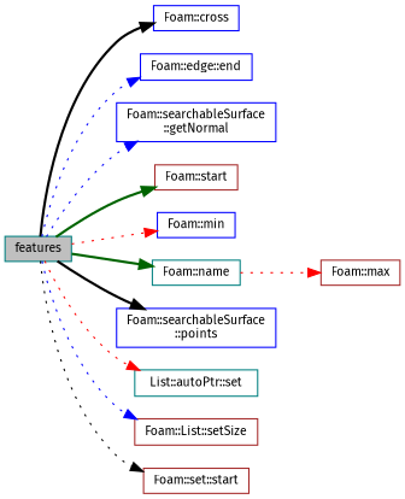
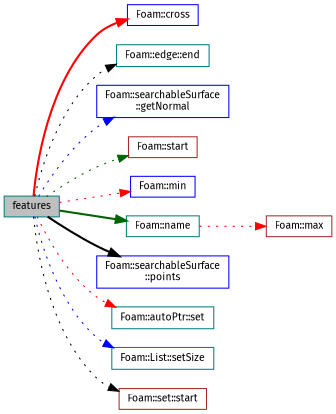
  digraph {
    fontname="Fira Sans"
    rankdir=LR
    node [color=blue fontname="Fira Sans" fontsize=10 shape=record]
    edge [color=red fontname="Fira Sans" fontsize=10 labelfontname=Helvetica labelfontsize=10 style=dotted]
    n1 [color=teal fillcolor=grey75 fontcolor=black height=0.2 label=features style=filled width=0.4]
    n2 [height=0.2 label="Foam::cross" width=0.4]
-   n3 [height=0.2 label="Foam::edge::end" width=0.4]
+   n3 [color=teal height=0.2 label="Foam::edge::end" width=0.4]
    n4 [height=0.2 label="Foam::searchableSurface\l::getNormal" width=0.4]
    n5 [color=brown height=0.2 label="Foam::start" width=0.4]
    n6 [height=0.2 label="Foam::min" width=0.4]
    n7 [color=teal height=0.2 label="Foam::name" width=0.4]
    n8 [height=0.2 label="Foam::searchableSurface\l::points" width=0.4]
-   n9 [color=teal height=0.2 label="List::autoPtr::set" width=0.4]
-   n10 [color=brown height=0.2 label="Foam::List::setSize" width=0.4]
+   n9 [color=teal height=0.2 label="Foam::autoPtr::set" width=0.4]
+   n10 [color=teal height=0.2 label="Foam::List::setSize" width=0.4]
    n11 [color=brown height=0.2 label="Foam::set::start" width=0.4]
    n12 [color=brown height=0.2 label="Foam::max" width=0.4]
-   n1 -> n2 [color=black style=bold]
-   n1 -> n3 [color=blue]
+   n1 -> n2 [style=bold]
+   n1 -> n3 [color=black]
    n1 -> n4 [color=blue]
-   n1 -> n5 [color=darkgreen style=bold]
+   n1 -> n5 [color=darkgreen]
    n1 -> n6
    n1 -> n7 [color=darkgreen style=bold]
    n1 -> n8 [color=black style=bold]
    n1 -> n9
    n1 -> n10 [color=blue]
    n1 -> n11 [color=black]
    n7 -> n12
  }
